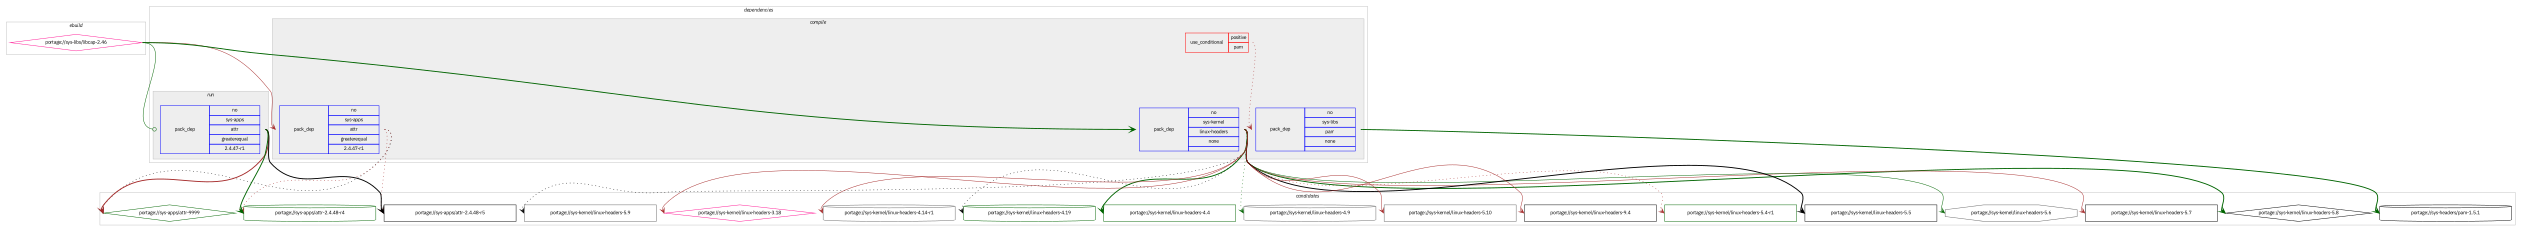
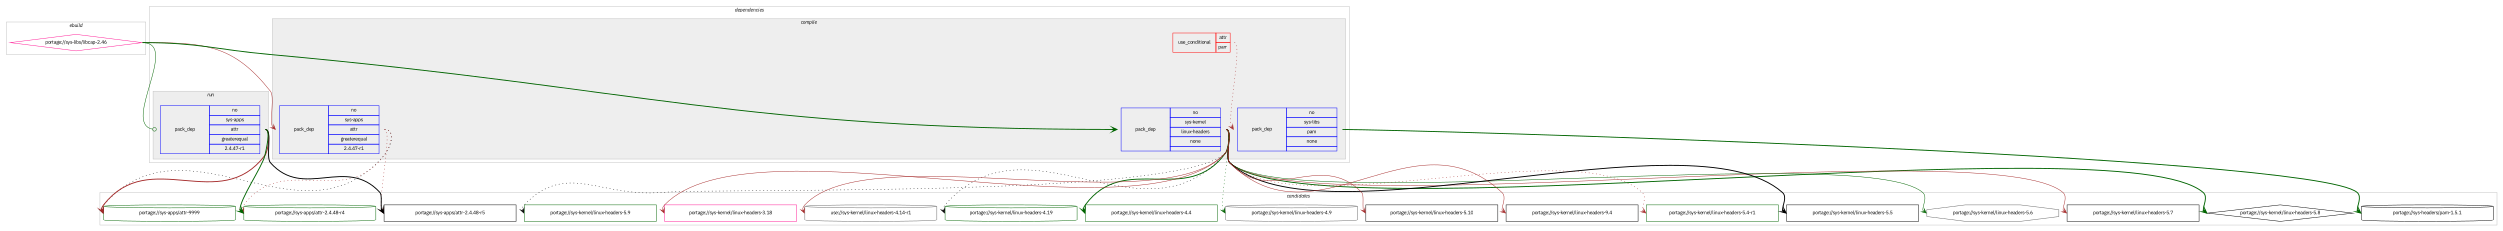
  digraph {
    compound=true
    concentrate=true
    fontname="IBM Plex Sans"
    fontsize=10
    newrank=true
    rankdir=TB
    ranksep=1.5
    node [color=black fontname="IBM Plex Sans" fontsize=10 shape=box]
    edge [arrowhead=vee color=brown fontname="IBM Plex Sans" headport=w style=solid tailport=e weight=100]
    n1 [color=deeppink label="portage://sys-libs/libcap-2.46" shape=diamond width=4]
    n2 [color=blue label=<<TABLE BORDER="0" CELLBORDER="1" CELLSPACING="0" CELLPADDING="4" WIDTH="220"><TR><TD ROWSPAN="6" CELLPADDING="30">pack_dep</TD></TR><TR><TD WIDTH="110">no</TD></TR><TR><TD>sys-libs</TD></TR><TR><TD>pam</TD></TR><TR><TD>none</TD></TR><TR><TD></TD></TR></TABLE>> shape=none]
-   n3 [color=red label=<<TABLE BORDER="0" CELLBORDER="1" CELLSPACING="0" CELLPADDING="4"><TR><TD ROWSPAN="3" CELLPADDING="10">use_conditional</TD></TR><TR><TD>positive</TD></TR><TR><TD>pam</TD></TR></TABLE>> shape=none]
+   n3 [color=red label=<<TABLE BORDER="0" CELLBORDER="1" CELLSPACING="0" CELLPADDING="4"><TR><TD ROWSPAN="3" CELLPADDING="10">use_conditional</TD></TR><TR><TD>attr</TD></TR><TR><TD>pam</TD></TR></TABLE>> shape=none]
    n4 [color=blue label=<<TABLE BORDER="0" CELLBORDER="1" CELLSPACING="0" CELLPADDING="4" WIDTH="220"><TR><TD ROWSPAN="6" CELLPADDING="30">pack_dep</TD></TR><TR><TD WIDTH="110">no</TD></TR><TR><TD>sys-apps</TD></TR><TR><TD>attr</TD></TR><TR><TD>greaterequal</TD></TR><TR><TD>2.4.47-r1</TD></TR></TABLE>> shape=none]
    n5 [color=blue label=<<TABLE BORDER="0" CELLBORDER="1" CELLSPACING="0" CELLPADDING="4" WIDTH="220"><TR><TD ROWSPAN="6" CELLPADDING="30">pack_dep</TD></TR><TR><TD WIDTH="110">no</TD></TR><TR><TD>sys-kernel</TD></TR><TR><TD>linux-headers</TD></TR><TR><TD>none</TD></TR><TR><TD></TD></TR></TABLE>> shape=none]
    n6 [color=blue label=<<TABLE BORDER="0" CELLBORDER="1" CELLSPACING="0" CELLPADDING="4" WIDTH="220"><TR><TD ROWSPAN="6" CELLPADDING="30">pack_dep</TD></TR><TR><TD WIDTH="110">no</TD></TR><TR><TD>sys-apps</TD></TR><TR><TD>attr</TD></TR><TR><TD>greaterequal</TD></TR><TR><TD>2.4.47-r1</TD></TR></TABLE>> shape=none]
-   n7 [color=darkgreen label="portage://sys-apps/attr-9999" shape=diamond width=4]
+   n7 [color=darkgreen label="portage://sys-apps/attr-9999" shape=cylinder width=4]
    n8 [label="portage://sys-apps/attr-2.4.48-r5" width=4]
    n9 [color=darkgreen label="portage://sys-apps/attr-2.4.48-r4" shape=cylinder width=4]
    n10 [label="portage://sys-headers/pam-1.5.1" shape=cylinder width=4]
-   n11 [color=gray40 label="portage://sys-kernel/linux-headers-5.9" width=4]
+   n11 [color=darkgreen label="portage://sys-kernel/linux-headers-5.9" width=4]
    n12 [label="portage://sys-kernel/linux-headers-5.8" shape=diamond width=4]
    n13 [label="portage://sys-kernel/linux-headers-5.7" width=4]
    n14 [color=gray40 label="portage://sys-kernel/linux-headers-5.6" shape=octagon width=4]
    n15 [label="portage://sys-kernel/linux-headers-5.5" width=4]
    n16 [color=darkgreen label="portage://sys-kernel/linux-headers-5.4-r1" width=4]
    n17 [label="portage://sys-kernel/linux-headers-9.4" width=4]
-   n18 [color=gray40 label="portage://sys-kernel/linux-headers-5.10" width=4]
+   n18 [label="portage://sys-kernel/linux-headers-5.10" width=4]
    n19 [color=gray40 label="portage://sys-kernel/linux-headers-4.9" shape=cylinder width=4]
    n20 [color=darkgreen label="portage://sys-kernel/linux-headers-4.4" width=4]
    n21 [color=darkgreen label="portage://sys-kernel/linux-headers-4.19" shape=cylinder width=4]
-   n22 [color=gray40 label="portage://sys-kernel/linux-headers-4.14-r1" shape=cylinder width=4]
-   n23 [color=deeppink label="portage://sys-kernel/linux-headers-3.18" shape=diamond width=4]
+   n22 [color=gray40 label="use://sys-kernel/linux-headers-4.14-r1" shape=cylinder width=4]
+   n23 [color=deeppink label="portage://sys-kernel/linux-headers-3.18" width=4]
    subgraph cluster_1 {
      color=gray
      label=<<i>ebuild</i>>
      rank=same
      n1
    }
    subgraph cluster_2 {
      color=gray
      label=<<i>dependencies</i>>
      subgraph cluster_3 {
        color=gray
        fillcolor="#eeeeee"
        label=<<i>compile</i>>
        style=filled
        subgraph sub_4 {
          color=gray
          fillcolor="#eeeeee"
          label=<<i>compile</i>>
          style=filled
          n3
          subgraph sub_5 {
            color=gray
            fillcolor="#eeeeee"
            label=<<i>compile</i>>
            style=filled
            n2
          }
        }
        subgraph sub_6 {
          color=gray
          fillcolor="#eeeeee"
          label=<<i>compile</i>>
          style=filled
          n4
        }
        subgraph sub_7 {
          color=gray
          fillcolor="#eeeeee"
          label=<<i>compile</i>>
          style=filled
          n5
        }
      }
      subgraph cluster_8 {
        color=gray
        fillcolor="#eeeeee"
        label=<<i>compile and run</i>>
        style=filled
      }
      subgraph cluster_9 {
        color=gray
        fillcolor="#eeeeee"
        label=<<i>run</i>>
        style=filled
        subgraph sub_10 {
          color=gray
          fillcolor="#eeeeee"
          label=<<i>run</i>>
          style=filled
          n6
        }
      }
    }
    subgraph cluster_11 {
      color=gray
      label=<<i>candidates</i>>
      rank=same
      subgraph sub_12 {
        color=black
        label=<<i>candidates</i>>
        nodesep=1
        rank=same
        n7
        n8
        n9
      }
      subgraph sub_13 {
        color=black
        label=<<i>candidates</i>>
        nodesep=1
        rank=same
        n10
      }
      subgraph sub_14 {
        color=black
        label=<<i>candidates</i>>
        nodesep=1
        rank=same
        n11
        n12
        n13
        n14
        n15
        n16
        n17
        n18
        n19
        n20
        n21
        n22
        n23
      }
      subgraph sub_15 {
        color=black
        label=<<i>candidates</i>>
        nodesep=1
        rank=same
        n7
        n8
        n9
      }
    }
    n1 -> n4 [weight=20]
    n1 -> n5 [color=darkgreen style=bold weight=20]
    n1 -> n6 [arrowhead=odot color=darkgreen weight=20]
    n2 -> n10 [color=darkgreen style=bold]
    n3 -> n2 [style=dotted weight=20]
    n4 -> n7 [color=black style=dotted]
    n4 -> n8 [style=dotted]
    n4 -> n9 [style=dotted]
    n5 -> n11 [color=black style=dotted]
    n5 -> n12 [color=darkgreen style=bold]
    n5 -> n13
    n5 -> n14 [color=darkgreen]
    n5 -> n15 [color=black style=bold]
    n5 -> n16 [style=dotted]
    n5 -> n17
    n5 -> n18
    n5 -> n19 [color=darkgreen style=dotted]
    n5 -> n20 [color=darkgreen style=bold]
    n5 -> n21 [color=black style=dotted]
    n5 -> n22
    n5 -> n23
    n6 -> n7 [style=bold]
    n6 -> n8 [color=black style=bold]
    n6 -> n9 [color=darkgreen style=bold]
  }
